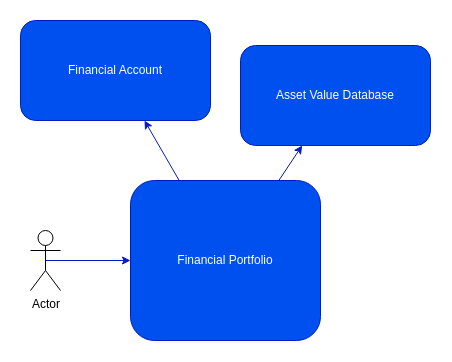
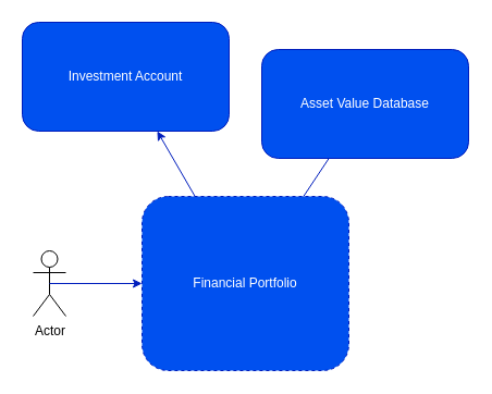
  <mxCell id="0" />
  <mxCell id="1" parent="0" />
- <mxCell id="2" value="Financial Portfolio" style="rounded=1;whiteSpace=wrap;html=1;fillColor=#0050ef;strokeColor=#001DBC;fontColor=#ffffff;" vertex="1" parent="1"><mxGeometry x="130" y="180" width="190" height="160" as="geometry" /></mxCell>
- <mxCell id="3" value="Financial Account" style="rounded=1;whiteSpace=wrap;html=1;fillColor=#0050ef;strokeColor=#001DBC;fontColor=#ffffff;" vertex="1" parent="1"><mxGeometry x="20" y="20" width="190" height="100" as="geometry" /></mxCell>
+ <mxCell id="2" value="Financial Portfolio" style="rounded=1;whiteSpace=wrap;html=1;fillColor=#0050ef;strokeColor=#001DBC;fontColor=#ffffff;dashed=1;" vertex="1" parent="1"><mxGeometry x="130" y="180" width="190" height="160" as="geometry" /></mxCell>
+ <mxCell id="3" value="Investment Account" style="rounded=1;whiteSpace=wrap;html=1;fillColor=#0050ef;strokeColor=#001DBC;fontColor=#ffffff;" vertex="1" parent="1"><mxGeometry x="20" y="20" width="190" height="100" as="geometry" /></mxCell>
  <mxCell id="4" value="Asset Value Database" style="rounded=1;whiteSpace=wrap;html=1;fillColor=#0050ef;strokeColor=#001DBC;fontColor=#ffffff;" vertex="1" parent="1"><mxGeometry x="240" y="45" width="190" height="100" as="geometry" /></mxCell>
  <mxCell id="5" value="" style="endArrow=classic;html=1;fillColor=#0050ef;strokeColor=#001DBC;" edge="1" parent="1" source="2" target="3"><mxGeometry width="50" height="50" relative="1" as="geometry"><mxPoint x="125" y="50" as="sourcePoint" /><mxPoint x="147.353" y="140" as="targetPoint" /></mxGeometry></mxCell>
- <mxCell id="6" value="" style="endArrow=classic;html=1;fillColor=#0050ef;strokeColor=#001DBC;" edge="1" parent="1" source="2" target="4"><mxGeometry width="50" height="50" relative="1" as="geometry"><mxPoint x="183.235" y="190" as="sourcePoint" /><mxPoint x="302.647" y="140" as="targetPoint" /></mxGeometry></mxCell>
+ <mxCell id="6" value="" style="endArrow=none;html=1;fillColor=#0050ef;strokeColor=#001DBC;" edge="1" parent="1" source="2" target="4"><mxGeometry width="50" height="50" relative="1" as="geometry"><mxPoint x="183.235" y="190" as="sourcePoint" /><mxPoint x="302.647" y="140" as="targetPoint" /></mxGeometry></mxCell>
  <mxCell id="7" value="Actor" style="shape=umlActor;verticalLabelPosition=bottom;verticalAlign=top;html=1;outlineConnect=0;labelBackgroundColor=#ffffff;fillColor=none;align=left;" vertex="1" parent="1"><mxGeometry x="30" y="230" width="30" height="60" as="geometry" /></mxCell>
  <mxCell id="8" value="" style="endArrow=classic;html=1;fillColor=#0050ef;strokeColor=#001DBC;exitX=0.5;exitY=0.5;exitDx=0;exitDy=0;exitPerimeter=0;" edge="1" parent="1" source="7" target="2"><mxGeometry width="50" height="50" relative="1" as="geometry"><mxPoint x="183.235" y="190" as="sourcePoint" /><mxPoint x="157.353" y="150" as="targetPoint" /></mxGeometry></mxCell>
